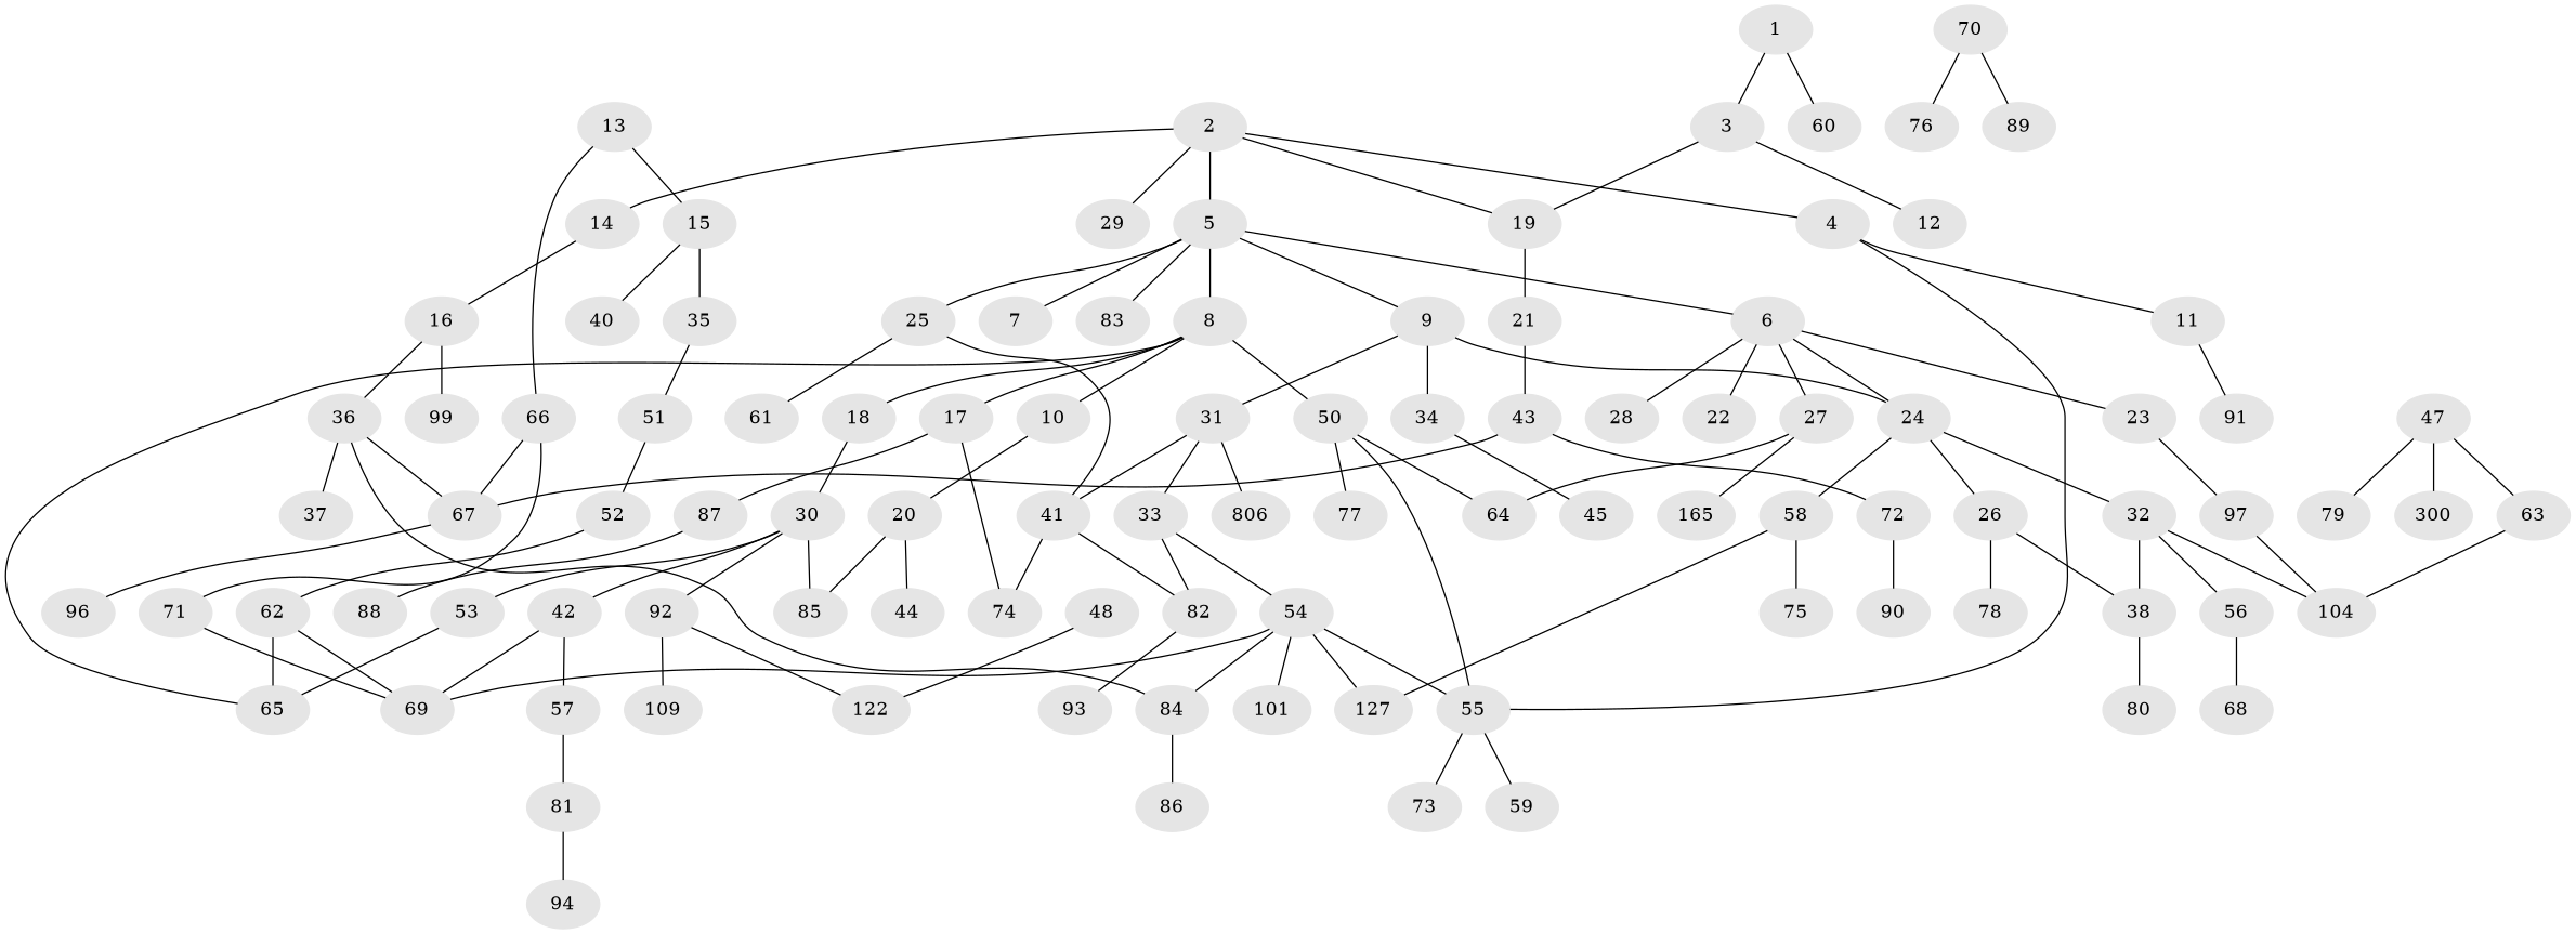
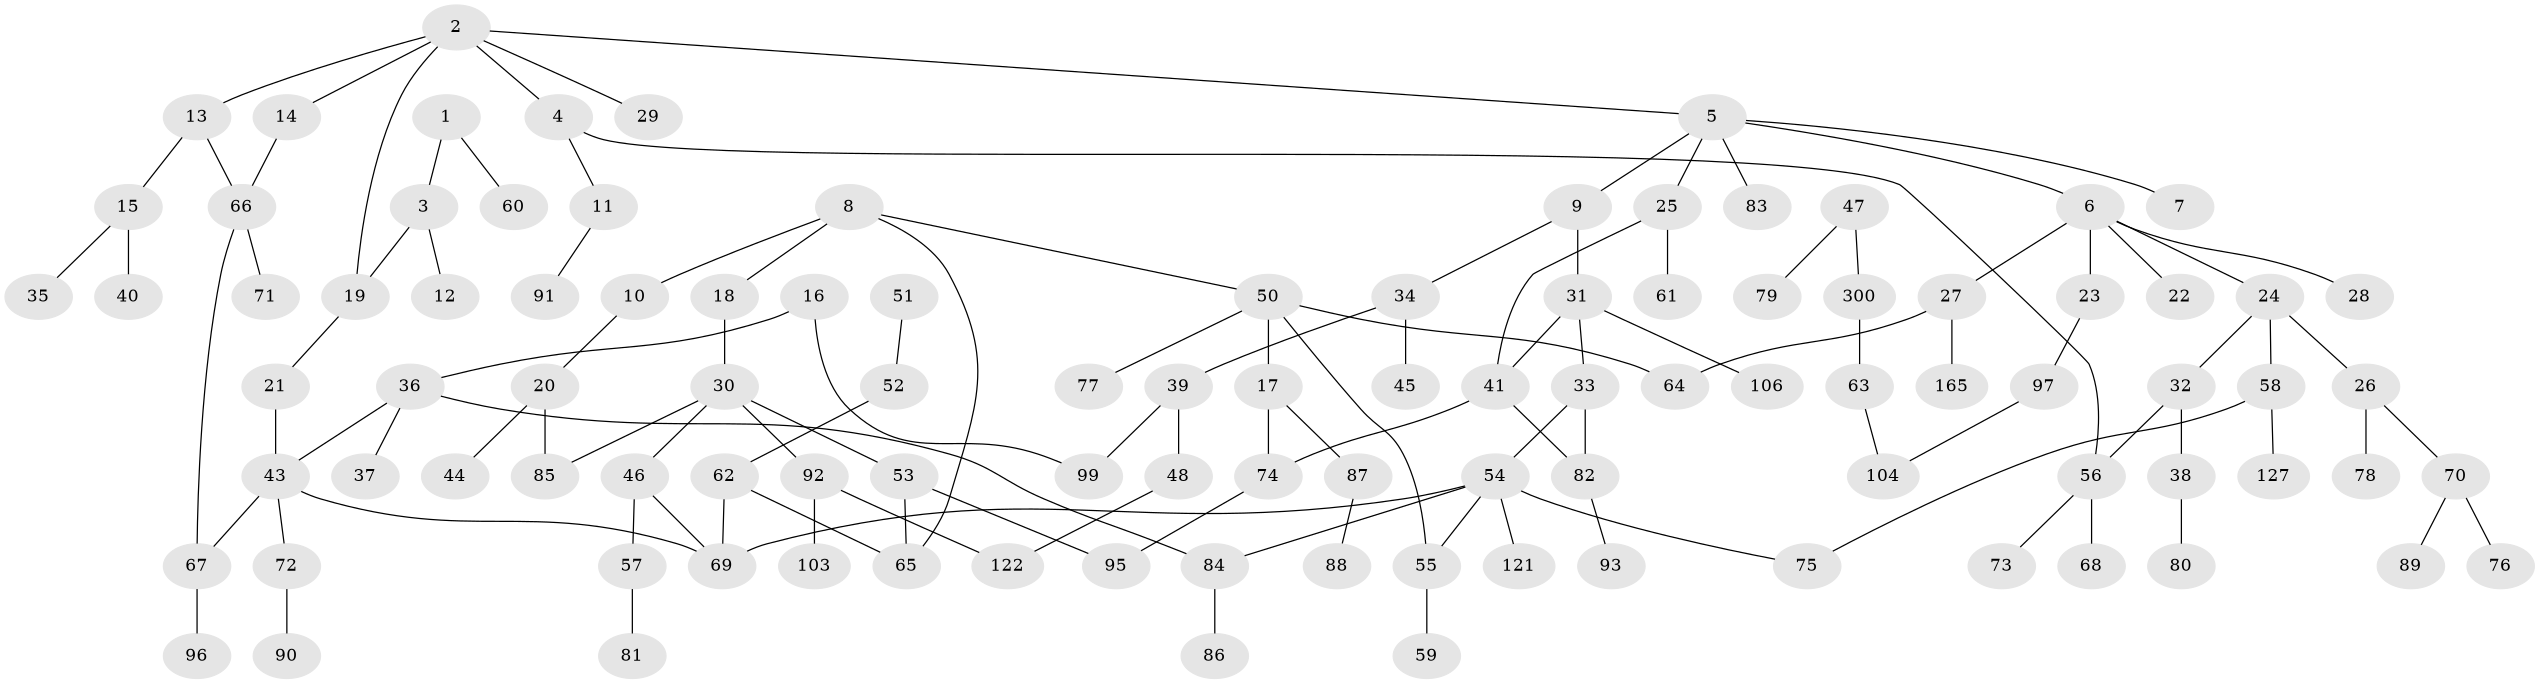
  graph {
    node [color=gray90 style=filled]
    1
    3
    60
    2
    4
    5
    13
    14
    19
    29
    12
    11
    56
    6
    7
    8
    9
    25
    83
    15
    66
    16
    21
    91
    68
    73
    22
    23
    24
    27
    28
    10
    17
    18
    50
    65
    31
    34
    41
    61
    97
    26
    32
    58
    64
    n46 [label=165]
    20
    74
    87
    30
    55
    77
    33
-   106 [label=806]
+   106
+   39
    45
    44
    85
    35
    40
    67
    71
    36
    99
    51
    43
    37
    84
+   95
    88
-   42
+   42 [label=46]
    53
    92
    69
    72
    104
    70
    78
    38
    75
    n81 [label=127]
    82
    76
    89
    57
    n86 [label=122]
-   103 [label=109]
+   103
    54
    80
-   101
+   101 [label=121]
    93
    48
    52
    86
    81
    96
    90
    47
    63
    79
    n101 [label=300]
    59
    62
-   94
    1 -- 3
    1 -- 60
    3 -- 19
    3 -- 12
    2 -- 4
    2 -- 5
+   2 -- 13
    2 -- 14
    2 -- 19
    2 -- 29
    4 -- 11
-   4 -- 55
+   4 -- 56
    5 -- 6
    5 -- 7
-   5 -- 8
    5 -- 9
    5 -- 25
    5 -- 83
    13 -- 15
    13 -- 66
-   14 -- 16
+   14 -- 66
    19 -- 21
    11 -- 91
    56 -- 68
-   55 -- 73
+   56 -- 73
    6 -- 22
    6 -- 23
    6 -- 24
    6 -- 27
    6 -- 28
    8 -- 10
-   8 -- 17
+   50 -- 17
    8 -- 18
    8 -- 50
    8 -- 65
-   9 -- 24
    9 -- 31
    9 -- 34
    25 -- 41
    25 -- 61
    15 -- 35
    15 -- 40
    66 -- 67
    66 -- 71
    16 -- 36
    16 -- 99
    21 -- 43
    23 -- 97
    24 -- 26
    24 -- 32
    24 -- 58
    27 -- 64
    27 -- n46
    10 -- 20
    17 -- 74
    17 -- 87
    18 -- 30
    50 -- 64
    50 -- 55
    50 -- 77
    31 -- 41
    31 -- 33
    31 -- 106
+   34 -- 39
    34 -- 45
    41 -- 74
    41 -- 82
    97 -- 104
-   26 -- 38
+   26 -- 70
    26 -- 78
    32 -- 56
-   32 -- 104
    32 -- 38
    58 -- 75
    58 -- n81
    20 -- 44
    20 -- 85
+   74 -- 95
    87 -- 88
    30 -- 85
    30 -- 42
    30 -- 53
    30 -- 92
    55 -- 59
    33 -- 82
    33 -- 54
-   35 -- 51
+   39 -- 99
+   39 -- 48
    67 -- 96
-   36 -- 67
+   36 -- 43
    36 -- 37
    36 -- 84
    51 -- 52
    43 -- 67
-   71 -- 69
+   43 -- 69
    43 -- 72
    84 -- 86
    42 -- 69
    42 -- 57
    53 -- 65
+   53 -- 95
    92 -- n86
    92 -- 103
    72 -- 90
    70 -- 76
    70 -- 89
    38 -- 80
    82 -- 93
    57 -- 81
    54 -- 55
    54 -- 84
    54 -- 69
-   54 -- n81
+   54 -- 75
    54 -- 101
    48 -- n86
    52 -- 62
-   81 -- 94
-   47 -- 63
+   n101 -- 63
    47 -- 79
    47 -- n101
    63 -- 104
    62 -- 65
    62 -- 69
  }
